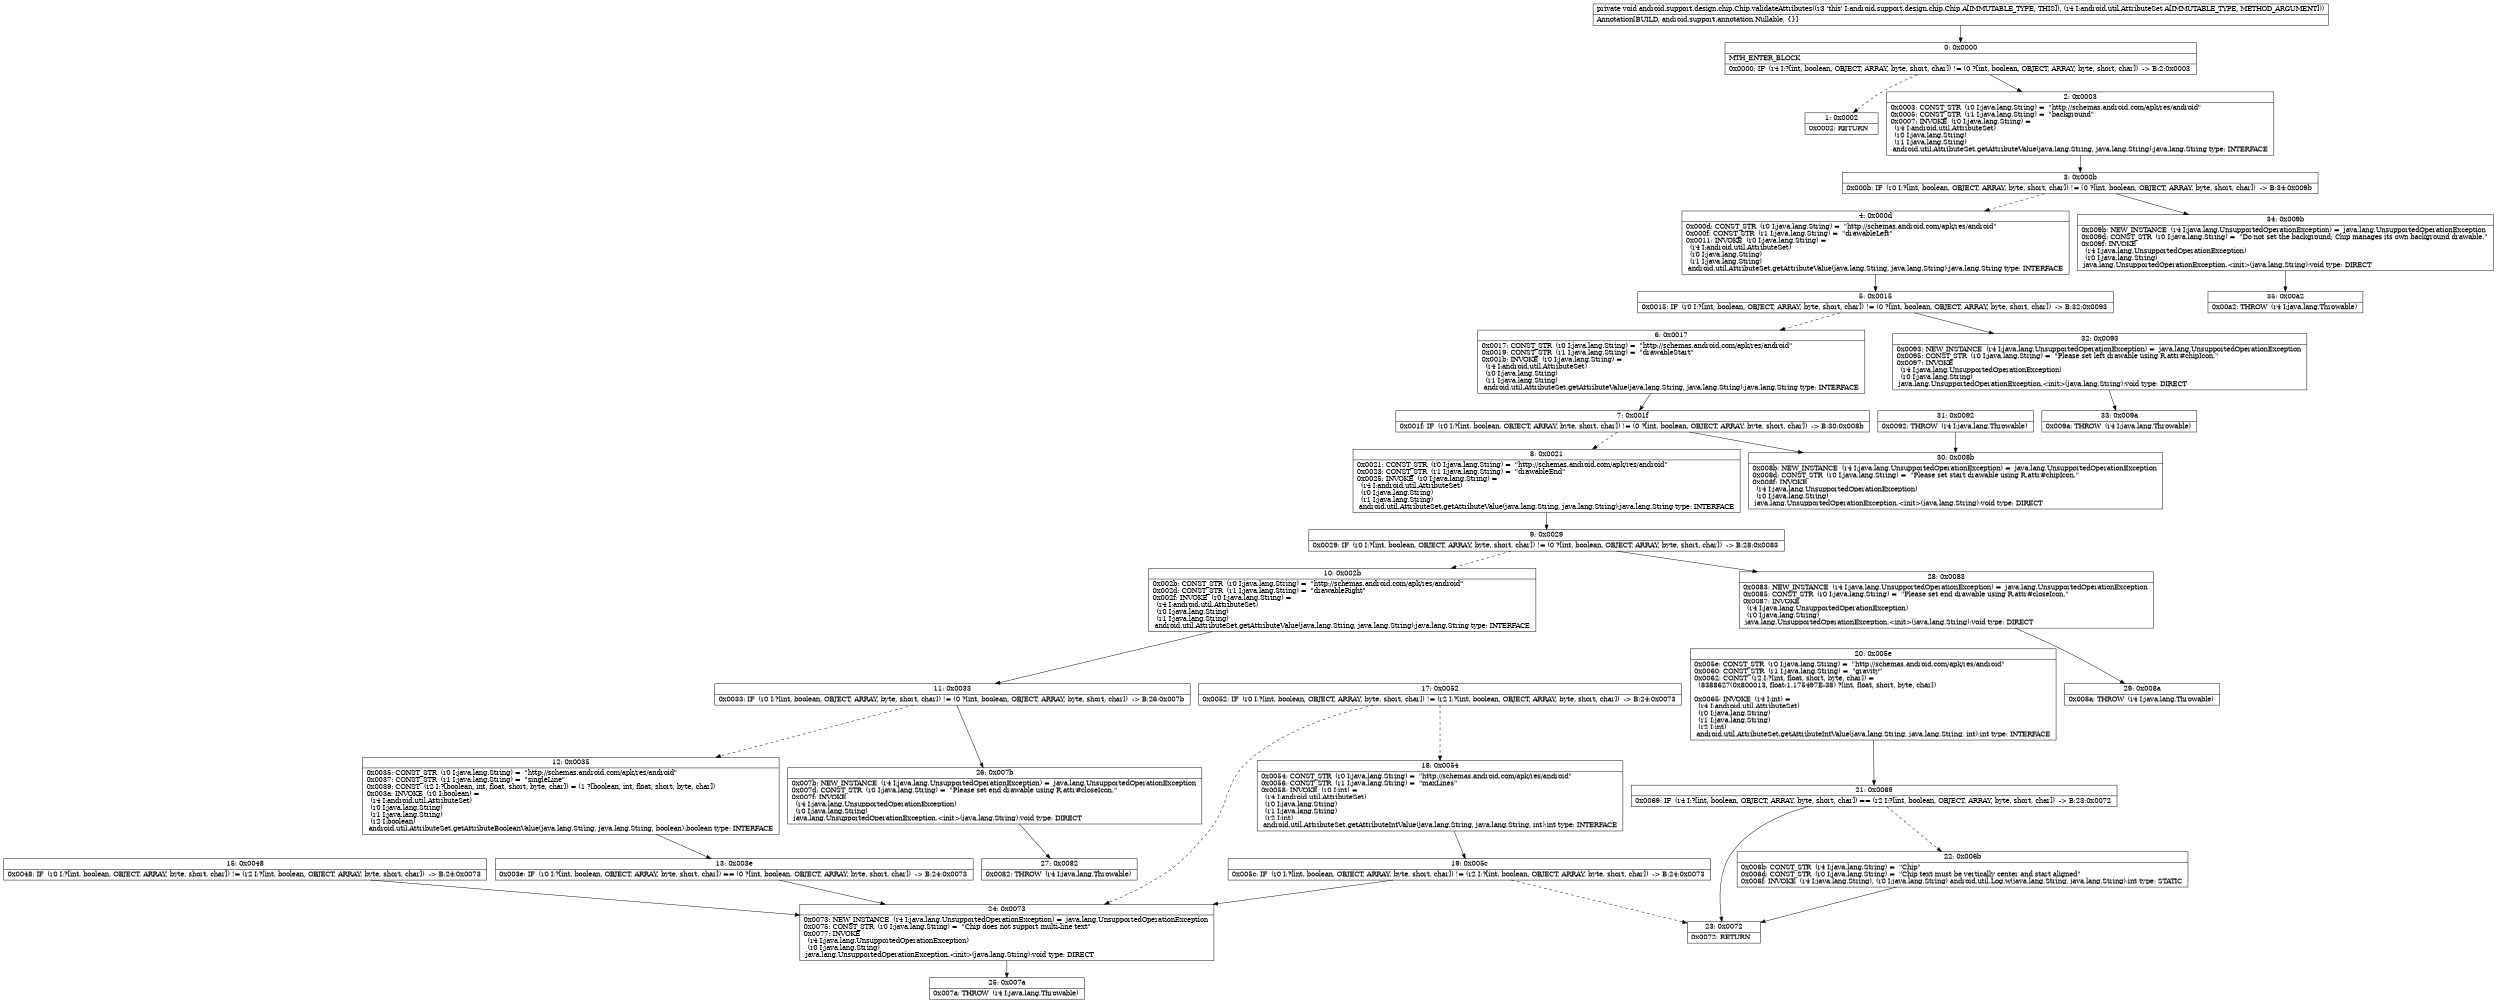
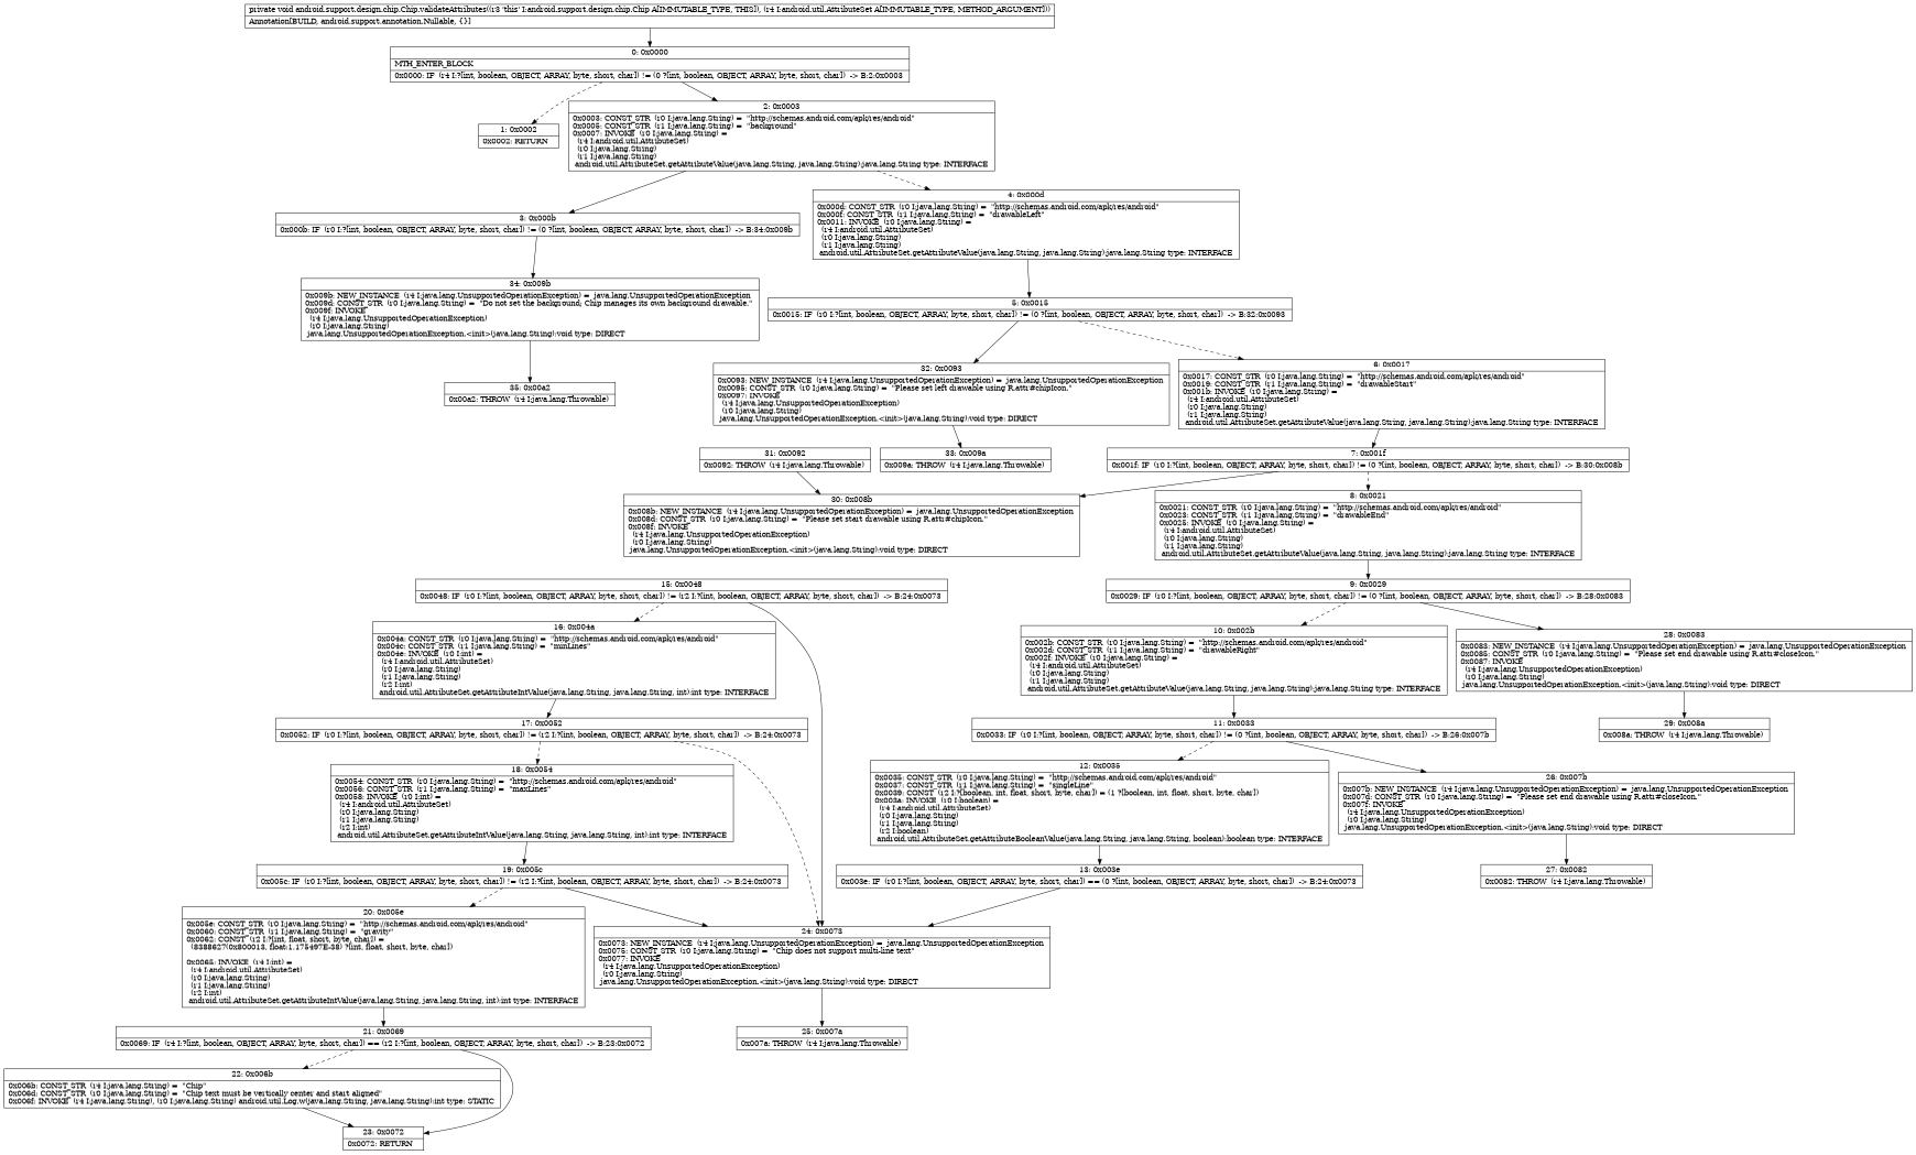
  digraph {
    node [shape=record]
    n1 [label="{0\:\ 0x0000|MTH_ENTER_BLOCK\l|0x0000: IF  (r4 I:?[int, boolean, OBJECT, ARRAY, byte, short, char]) != (0 ?[int, boolean, OBJECT, ARRAY, byte, short, char])  \-\> B:2:0x0003 \l}"]
    n2 [label="{1\:\ 0x0002|0x0002: RETURN   \l}"]
    n3 [label="{2\:\ 0x0003|0x0003: CONST_STR  (r0 I:java.lang.String) =  \"http:\/\/schemas.android.com\/apk\/res\/android\" \l0x0005: CONST_STR  (r1 I:java.lang.String) =  \"background\" \l0x0007: INVOKE  (r0 I:java.lang.String) = \l  (r4 I:android.util.AttributeSet)\l  (r0 I:java.lang.String)\l  (r1 I:java.lang.String)\l android.util.AttributeSet.getAttributeValue(java.lang.String, java.lang.String):java.lang.String type: INTERFACE \l}"]
    n4 [label="{3\:\ 0x000b|0x000b: IF  (r0 I:?[int, boolean, OBJECT, ARRAY, byte, short, char]) != (0 ?[int, boolean, OBJECT, ARRAY, byte, short, char])  \-\> B:34:0x009b \l}"]
    n5 [label="{4\:\ 0x000d|0x000d: CONST_STR  (r0 I:java.lang.String) =  \"http:\/\/schemas.android.com\/apk\/res\/android\" \l0x000f: CONST_STR  (r1 I:java.lang.String) =  \"drawableLeft\" \l0x0011: INVOKE  (r0 I:java.lang.String) = \l  (r4 I:android.util.AttributeSet)\l  (r0 I:java.lang.String)\l  (r1 I:java.lang.String)\l android.util.AttributeSet.getAttributeValue(java.lang.String, java.lang.String):java.lang.String type: INTERFACE \l}"]
    n6 [label="{34\:\ 0x009b|0x009b: NEW_INSTANCE  (r4 I:java.lang.UnsupportedOperationException) =  java.lang.UnsupportedOperationException \l0x009d: CONST_STR  (r0 I:java.lang.String) =  \"Do not set the background; Chip manages its own background drawable.\" \l0x009f: INVOKE  \l  (r4 I:java.lang.UnsupportedOperationException)\l  (r0 I:java.lang.String)\l java.lang.UnsupportedOperationException.\<init\>(java.lang.String):void type: DIRECT \l}"]
    n7 [label="{5\:\ 0x0015|0x0015: IF  (r0 I:?[int, boolean, OBJECT, ARRAY, byte, short, char]) != (0 ?[int, boolean, OBJECT, ARRAY, byte, short, char])  \-\> B:32:0x0093 \l}"]
    n8 [label="{35\:\ 0x00a2|0x00a2: THROW  (r4 I:java.lang.Throwable) \l}"]
    n9 [label="{6\:\ 0x0017|0x0017: CONST_STR  (r0 I:java.lang.String) =  \"http:\/\/schemas.android.com\/apk\/res\/android\" \l0x0019: CONST_STR  (r1 I:java.lang.String) =  \"drawableStart\" \l0x001b: INVOKE  (r0 I:java.lang.String) = \l  (r4 I:android.util.AttributeSet)\l  (r0 I:java.lang.String)\l  (r1 I:java.lang.String)\l android.util.AttributeSet.getAttributeValue(java.lang.String, java.lang.String):java.lang.String type: INTERFACE \l}"]
    n10 [label="{32\:\ 0x0093|0x0093: NEW_INSTANCE  (r4 I:java.lang.UnsupportedOperationException) =  java.lang.UnsupportedOperationException \l0x0095: CONST_STR  (r0 I:java.lang.String) =  \"Please set left drawable using R.attr#chipIcon.\" \l0x0097: INVOKE  \l  (r4 I:java.lang.UnsupportedOperationException)\l  (r0 I:java.lang.String)\l java.lang.UnsupportedOperationException.\<init\>(java.lang.String):void type: DIRECT \l}"]
    n11 [label="{7\:\ 0x001f|0x001f: IF  (r0 I:?[int, boolean, OBJECT, ARRAY, byte, short, char]) != (0 ?[int, boolean, OBJECT, ARRAY, byte, short, char])  \-\> B:30:0x008b \l}"]
    n12 [label="{33\:\ 0x009a|0x009a: THROW  (r4 I:java.lang.Throwable) \l}"]
    n13 [label="{8\:\ 0x0021|0x0021: CONST_STR  (r0 I:java.lang.String) =  \"http:\/\/schemas.android.com\/apk\/res\/android\" \l0x0023: CONST_STR  (r1 I:java.lang.String) =  \"drawableEnd\" \l0x0025: INVOKE  (r0 I:java.lang.String) = \l  (r4 I:android.util.AttributeSet)\l  (r0 I:java.lang.String)\l  (r1 I:java.lang.String)\l android.util.AttributeSet.getAttributeValue(java.lang.String, java.lang.String):java.lang.String type: INTERFACE \l}"]
    n14 [label="{30\:\ 0x008b|0x008b: NEW_INSTANCE  (r4 I:java.lang.UnsupportedOperationException) =  java.lang.UnsupportedOperationException \l0x008d: CONST_STR  (r0 I:java.lang.String) =  \"Please set start drawable using R.attr#chipIcon.\" \l0x008f: INVOKE  \l  (r4 I:java.lang.UnsupportedOperationException)\l  (r0 I:java.lang.String)\l java.lang.UnsupportedOperationException.\<init\>(java.lang.String):void type: DIRECT \l}"]
    n15 [label="{9\:\ 0x0029|0x0029: IF  (r0 I:?[int, boolean, OBJECT, ARRAY, byte, short, char]) != (0 ?[int, boolean, OBJECT, ARRAY, byte, short, char])  \-\> B:28:0x0083 \l}"]
    n16 [label="{10\:\ 0x002b|0x002b: CONST_STR  (r0 I:java.lang.String) =  \"http:\/\/schemas.android.com\/apk\/res\/android\" \l0x002d: CONST_STR  (r1 I:java.lang.String) =  \"drawableRight\" \l0x002f: INVOKE  (r0 I:java.lang.String) = \l  (r4 I:android.util.AttributeSet)\l  (r0 I:java.lang.String)\l  (r1 I:java.lang.String)\l android.util.AttributeSet.getAttributeValue(java.lang.String, java.lang.String):java.lang.String type: INTERFACE \l}"]
    n17 [label="{28\:\ 0x0083|0x0083: NEW_INSTANCE  (r4 I:java.lang.UnsupportedOperationException) =  java.lang.UnsupportedOperationException \l0x0085: CONST_STR  (r0 I:java.lang.String) =  \"Please set end drawable using R.attr#closeIcon.\" \l0x0087: INVOKE  \l  (r4 I:java.lang.UnsupportedOperationException)\l  (r0 I:java.lang.String)\l java.lang.UnsupportedOperationException.\<init\>(java.lang.String):void type: DIRECT \l}"]
    n18 [label="{11\:\ 0x0033|0x0033: IF  (r0 I:?[int, boolean, OBJECT, ARRAY, byte, short, char]) != (0 ?[int, boolean, OBJECT, ARRAY, byte, short, char])  \-\> B:26:0x007b \l}"]
    n19 [label="{29\:\ 0x008a|0x008a: THROW  (r4 I:java.lang.Throwable) \l}"]
    n20 [label="{12\:\ 0x0035|0x0035: CONST_STR  (r0 I:java.lang.String) =  \"http:\/\/schemas.android.com\/apk\/res\/android\" \l0x0037: CONST_STR  (r1 I:java.lang.String) =  \"singleLine\" \l0x0039: CONST  (r2 I:?[boolean, int, float, short, byte, char]) = (1 ?[boolean, int, float, short, byte, char]) \l0x003a: INVOKE  (r0 I:boolean) = \l  (r4 I:android.util.AttributeSet)\l  (r0 I:java.lang.String)\l  (r1 I:java.lang.String)\l  (r2 I:boolean)\l android.util.AttributeSet.getAttributeBooleanValue(java.lang.String, java.lang.String, boolean):boolean type: INTERFACE \l}"]
    n21 [label="{26\:\ 0x007b|0x007b: NEW_INSTANCE  (r4 I:java.lang.UnsupportedOperationException) =  java.lang.UnsupportedOperationException \l0x007d: CONST_STR  (r0 I:java.lang.String) =  \"Please set end drawable using R.attr#closeIcon.\" \l0x007f: INVOKE  \l  (r4 I:java.lang.UnsupportedOperationException)\l  (r0 I:java.lang.String)\l java.lang.UnsupportedOperationException.\<init\>(java.lang.String):void type: DIRECT \l}"]
    n22 [label="{13\:\ 0x003e|0x003e: IF  (r0 I:?[int, boolean, OBJECT, ARRAY, byte, short, char]) == (0 ?[int, boolean, OBJECT, ARRAY, byte, short, char])  \-\> B:24:0x0073 \l}"]
    n23 [label="{27\:\ 0x0082|0x0082: THROW  (r4 I:java.lang.Throwable) \l}"]
    n24 [label="{24\:\ 0x0073|0x0073: NEW_INSTANCE  (r4 I:java.lang.UnsupportedOperationException) =  java.lang.UnsupportedOperationException \l0x0075: CONST_STR  (r0 I:java.lang.String) =  \"Chip does not support multi\-line text\" \l0x0077: INVOKE  \l  (r4 I:java.lang.UnsupportedOperationException)\l  (r0 I:java.lang.String)\l java.lang.UnsupportedOperationException.\<init\>(java.lang.String):void type: DIRECT \l}"]
    n25 [label="{25\:\ 0x007a|0x007a: THROW  (r4 I:java.lang.Throwable) \l}"]
    n26 [label="{15\:\ 0x0048|0x0048: IF  (r0 I:?[int, boolean, OBJECT, ARRAY, byte, short, char]) != (r2 I:?[int, boolean, OBJECT, ARRAY, byte, short, char])  \-\> B:24:0x0073 \l}"]
+   n27 [label="{16\:\ 0x004a|0x004a: CONST_STR  (r0 I:java.lang.String) =  \"http:\/\/schemas.android.com\/apk\/res\/android\" \l0x004c: CONST_STR  (r1 I:java.lang.String) =  \"minLines\" \l0x004e: INVOKE  (r0 I:int) = \l  (r4 I:android.util.AttributeSet)\l  (r0 I:java.lang.String)\l  (r1 I:java.lang.String)\l  (r2 I:int)\l android.util.AttributeSet.getAttributeIntValue(java.lang.String, java.lang.String, int):int type: INTERFACE \l}"]
    n28 [label="{17\:\ 0x0052|0x0052: IF  (r0 I:?[int, boolean, OBJECT, ARRAY, byte, short, char]) != (r2 I:?[int, boolean, OBJECT, ARRAY, byte, short, char])  \-\> B:24:0x0073 \l}"]
    n29 [label="{18\:\ 0x0054|0x0054: CONST_STR  (r0 I:java.lang.String) =  \"http:\/\/schemas.android.com\/apk\/res\/android\" \l0x0056: CONST_STR  (r1 I:java.lang.String) =  \"maxLines\" \l0x0058: INVOKE  (r0 I:int) = \l  (r4 I:android.util.AttributeSet)\l  (r0 I:java.lang.String)\l  (r1 I:java.lang.String)\l  (r2 I:int)\l android.util.AttributeSet.getAttributeIntValue(java.lang.String, java.lang.String, int):int type: INTERFACE \l}"]
    n30 [label="{19\:\ 0x005c|0x005c: IF  (r0 I:?[int, boolean, OBJECT, ARRAY, byte, short, char]) != (r2 I:?[int, boolean, OBJECT, ARRAY, byte, short, char])  \-\> B:24:0x0073 \l}"]
    n31 [label="{20\:\ 0x005e|0x005e: CONST_STR  (r0 I:java.lang.String) =  \"http:\/\/schemas.android.com\/apk\/res\/android\" \l0x0060: CONST_STR  (r1 I:java.lang.String) =  \"gravity\" \l0x0062: CONST  (r2 I:?[int, float, short, byte, char]) = \l  (8388627(0x800013, float:1.175497E\-38) ?[int, float, short, byte, char])\l \l0x0065: INVOKE  (r4 I:int) = \l  (r4 I:android.util.AttributeSet)\l  (r0 I:java.lang.String)\l  (r1 I:java.lang.String)\l  (r2 I:int)\l android.util.AttributeSet.getAttributeIntValue(java.lang.String, java.lang.String, int):int type: INTERFACE \l}"]
    n32 [label="{21\:\ 0x0069|0x0069: IF  (r4 I:?[int, boolean, OBJECT, ARRAY, byte, short, char]) == (r2 I:?[int, boolean, OBJECT, ARRAY, byte, short, char])  \-\> B:23:0x0072 \l}"]
    n33 [label="{22\:\ 0x006b|0x006b: CONST_STR  (r4 I:java.lang.String) =  \"Chip\" \l0x006d: CONST_STR  (r0 I:java.lang.String) =  \"Chip text must be vertically center and start aligned\" \l0x006f: INVOKE  (r4 I:java.lang.String), (r0 I:java.lang.String) android.util.Log.w(java.lang.String, java.lang.String):int type: STATIC \l}"]
    n34 [label="{23\:\ 0x0072|0x0072: RETURN   \l}"]
    n35 [label="{31\:\ 0x0092|0x0092: THROW  (r4 I:java.lang.Throwable) \l}"]
    n36 [label="{private void android.support.design.chip.Chip.validateAttributes((r3 'this' I:android.support.design.chip.Chip A[IMMUTABLE_TYPE, THIS]), (r4 I:android.util.AttributeSet A[IMMUTABLE_TYPE, METHOD_ARGUMENT]))  | Annotation[BUILD, android.support.annotation.Nullable, \{\}]\l}"]
    n1 -> n2 [style=dashed]
    n1 -> n3
    n3 -> n4
-   n4 -> n5 [style=dashed]
+   n3 -> n5 [style=dashed]
    n4 -> n6
    n5 -> n7
    n6 -> n8
    n7 -> n9 [style=dashed]
    n7 -> n10
    n9 -> n11
    n10 -> n12
    n11 -> n13 [style=dashed]
    n11 -> n14
    n13 -> n15
    n15 -> n16 [style=dashed]
    n15 -> n17
    n16 -> n18
    n17 -> n19
    n18 -> n20 [style=dashed]
    n18 -> n21
    n20 -> n22
    n21 -> n23
    n22 -> n24
    n24 -> n25
    n26 -> n24
+   n26 -> n27 [style=dashed]
+   n27 -> n28
    n28 -> n24 [style=dashed]
    n28 -> n29 [style=dashed]
    n29 -> n30
    n30 -> n24
-   n30 -> n34 [style=dashed]
+   n30 -> n31 [style=dashed]
    n31 -> n32
    n32 -> n33 [style=dashed]
    n32 -> n34
    n33 -> n34
    n35 -> n14
    n36 -> n1
  }
